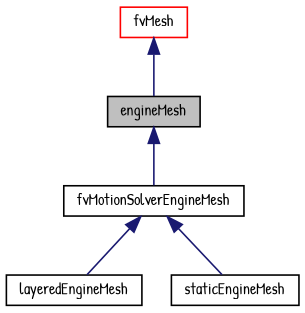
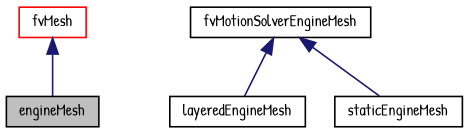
  digraph {
    fontname="Patrick Hand"
    node [color=black fontname="Patrick Hand" fontsize=10 shape=record]
    edge [color=midnightblue dir=back fontname="Patrick Hand" fontsize=10 labelfontname=Helvetica labelfontsize=10 style=solid]
    n1 [fillcolor=grey75 fontcolor=black height=0.2 label=engineMesh style=filled width=0.4]
    n2 [height=0.2 label=fvMotionSolverEngineMesh width=0.4]
    n3 [height=0.2 label=layeredEngineMesh width=0.4]
    n4 [height=0.2 label=staticEngineMesh width=0.4]
    n5 [color=red height=0.2 label=fvMesh width=0.4]
-   n1 -> n2
    n2 -> n3
    n2 -> n4
    n5 -> n1
  }
